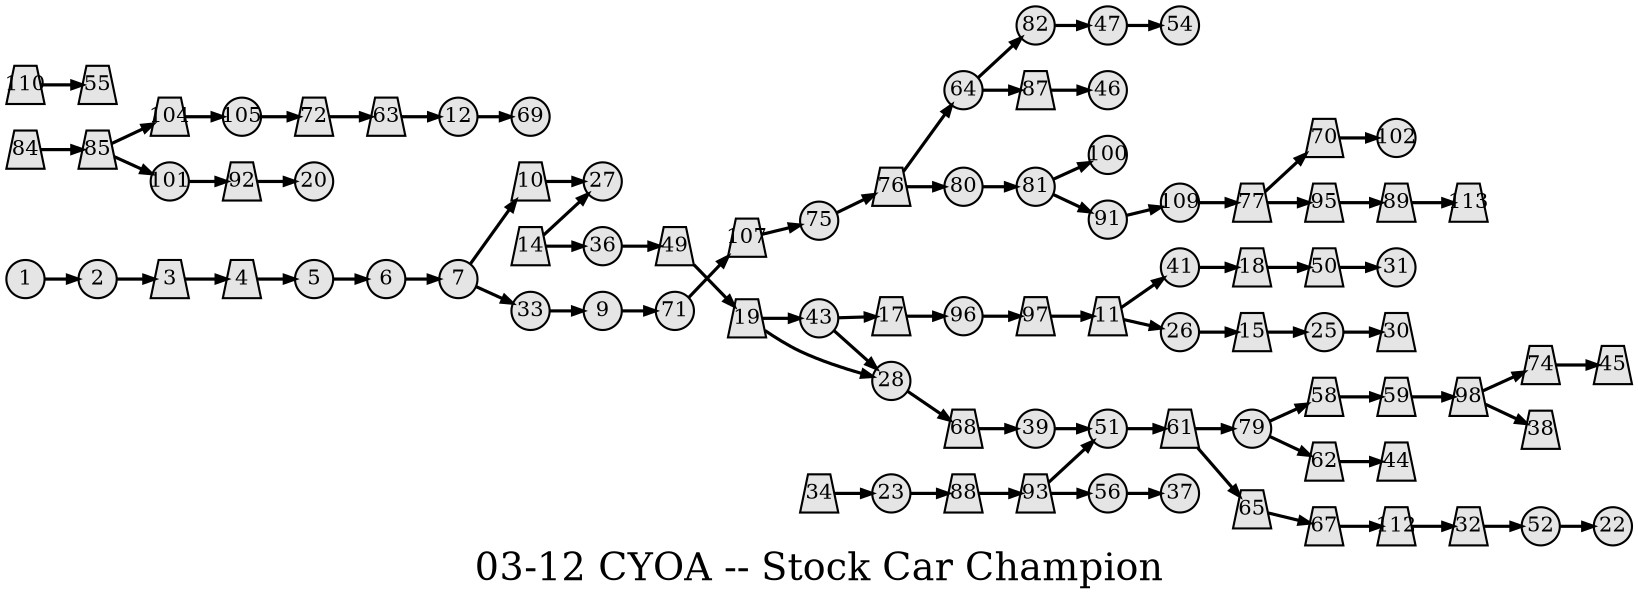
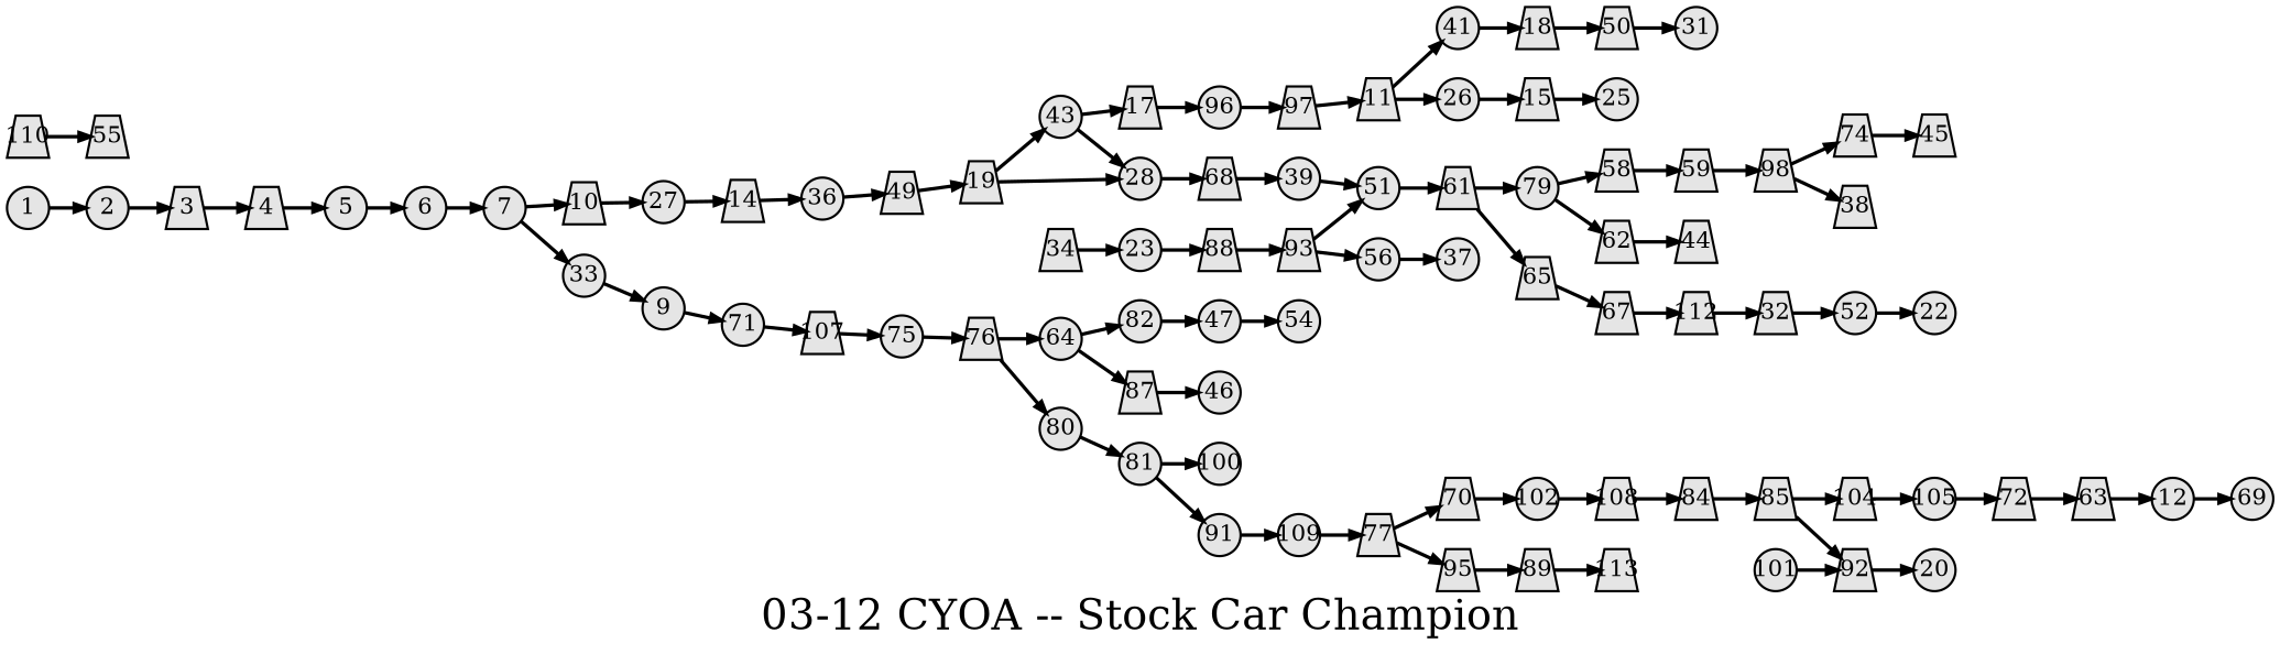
  digraph {
    fontsize=36
    label="03-12 CYOA -- Stock Car Champion"
    nodesep=0.35
    ordering=out
    rankdir=LR
    ranksep=0.45
    node [fillcolor=grey90 fixedsize=true fontsize=20 labelfloat=true margin="0,0" penwidth=2 regular=true shape=trapezium style=filled]
    edge [fontsize=12 labelfloat=true penwidth=3]
    1 [shape=circle]
    2 [shape=circle]
    3
    4
    5 [shape=circle]
    6 [shape=circle]
    7 [shape=circle]
    10
    33 [shape=circle]
    27 [shape=circle]
    9 [shape=circle]
    14
    71 [shape=circle]
    107
    75 [shape=circle]
    36 [shape=circle]
    41 [shape=circle]
    11
    26 [shape=circle]
    18
    15
    50
    25 [shape=circle]
    12 [shape=circle]
    69 [shape=circle]
    49
    19
-   30
    96 [shape=circle]
    17
    97
    31 [shape=circle]
    43 [shape=circle]
    28 [shape=circle]
    68
    39 [shape=circle]
    23 [shape=circle]
    88
    93
    51 [shape=circle]
    56 [shape=circle]
    34
    61
    79 [shape=circle]
    65
    n46 [label=32]
    52 [shape=circle]
    22 [shape=circle]
    47 [shape=circle]
    54 [shape=circle]
    58
    62
    67
    37 [shape=circle]
    59
    98
    74
    38
    45
    44
    112
    63
    64 [shape=circle]
    82 [shape=circle]
    87
    46 [shape=circle]
    102 [shape=circle]
    70
+   108
    84
    76
    72
    80 [shape=circle]
    81 [shape=circle]
    100 [shape=circle]
    91 [shape=circle]
    77
    95
    89
    113
    109 [shape=circle]
    110
    55
    85
    104
    101 [shape=circle]
    105 [shape=circle]
    92
    20 [shape=circle]
    1 -> 2
    2 -> 3
    3 -> 4
    4 -> 5
    5 -> 6
    6 -> 7
    7 -> 10
    7 -> 33
    10 -> 27
    33 -> 9
-   14 -> 27
+   27 -> 14
    9 -> 71
    14 -> 36
    71 -> 107
    107 -> 75
    75 -> 76
    36 -> 49
    41 -> 18
    11 -> 41
    11 -> 26
    26 -> 15
    18 -> 50
    15 -> 25
    50 -> 31
-   25 -> 30
    12 -> 69
    49 -> 19
    19 -> 43
    19 -> 28
    96 -> 97
    17 -> 96
    97 -> 11
    43 -> 17
    43 -> 28
    28 -> 68
    68 -> 39
    39 -> 51
    23 -> 88
    88 -> 93
    93 -> 51
    93 -> 56
    51 -> 61
    56 -> 37
    34 -> 23
    61 -> 79
    61 -> 65
    79 -> 58
    79 -> 62
    65 -> 67
    n46 -> 52
    52 -> 22
    47 -> 54
    58 -> 59
    62 -> 44
    67 -> 112
    59 -> 98
    98 -> 74
    98 -> 38
    74 -> 45
    112 -> n46
    63 -> 12
    64 -> 82
    64 -> 87
    82 -> 47
    87 -> 46
+   102 -> 108
    70 -> 102
+   108 -> 84
    84 -> 85
    76 -> 64
    76 -> 80
    72 -> 63
    80 -> 81
    81 -> 100
    81 -> 91
    91 -> 109
    77 -> 70
    77 -> 95
    95 -> 89
    89 -> 113
    109 -> 77
    110 -> 55
    85 -> 104
-   85 -> 101
+   85 -> 92
    104 -> 105
    101 -> 92
    105 -> 72
    92 -> 20
  }
